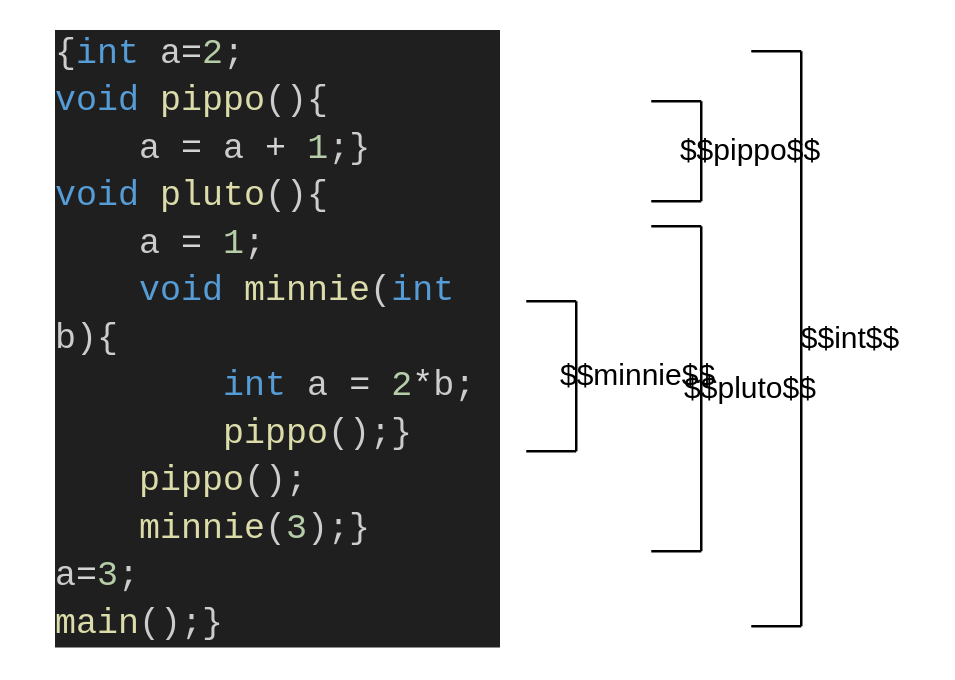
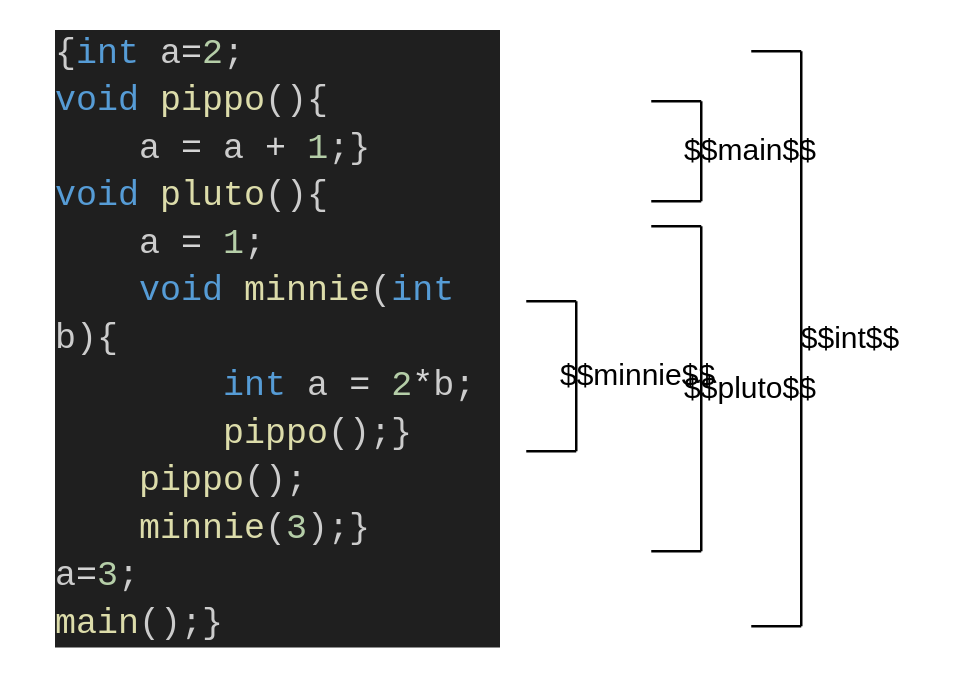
  <mxCell id="0" />
  <mxCell id="1" parent="0" />
  <mxCell id="2" value="&lt;div style=&quot;color: rgb(204, 204, 204); background-color: rgb(31, 31, 31); font-family: Consolas, &amp;quot;Courier New&amp;quot;, monospace; font-size: 14px; line-height: 19px;&quot;&gt;&lt;div&gt;{&lt;span style=&quot;color: #569cd6;&quot;&gt;int&lt;/span&gt; a&lt;span style=&quot;color: #d4d4d4;&quot;&gt;=&lt;/span&gt;&lt;span style=&quot;color: #b5cea8;&quot;&gt;2&lt;/span&gt;;&lt;/div&gt;&lt;div&gt;&lt;span style=&quot;color: #569cd6;&quot;&gt;void&lt;/span&gt; &lt;span style=&quot;color: #dcdcaa;&quot;&gt;pippo&lt;/span&gt;(){&lt;/div&gt;&lt;div&gt;&amp;nbsp; &amp;nbsp; a &lt;span style=&quot;color: #d4d4d4;&quot;&gt;=&lt;/span&gt; a &lt;span style=&quot;color: #d4d4d4;&quot;&gt;+&lt;/span&gt; &lt;span style=&quot;color: #b5cea8;&quot;&gt;1&lt;/span&gt;;}&lt;/div&gt;&lt;div&gt;&lt;span style=&quot;color: #569cd6;&quot;&gt;void&lt;/span&gt; &lt;span style=&quot;color: #dcdcaa;&quot;&gt;pluto&lt;/span&gt;(){&lt;/div&gt;&lt;div&gt;&amp;nbsp; &amp;nbsp; a &lt;span style=&quot;color: #d4d4d4;&quot;&gt;=&lt;/span&gt; &lt;span style=&quot;color: #b5cea8;&quot;&gt;1&lt;/span&gt;;&lt;/div&gt;&lt;div&gt;&amp;nbsp; &amp;nbsp; &lt;span style=&quot;color: #569cd6;&quot;&gt;void&lt;/span&gt; &lt;span style=&quot;color: #dcdcaa;&quot;&gt;minnie&lt;/span&gt;(&lt;span style=&quot;color: #569cd6;&quot;&gt;int&lt;/span&gt; b){&lt;/div&gt;&lt;div&gt;&amp;nbsp; &amp;nbsp; &amp;nbsp; &amp;nbsp; &lt;span style=&quot;color: #569cd6;&quot;&gt;int&lt;/span&gt; a &lt;span style=&quot;color: #d4d4d4;&quot;&gt;=&lt;/span&gt; &lt;span style=&quot;color: #b5cea8;&quot;&gt;2&lt;/span&gt;&lt;span style=&quot;color: #d4d4d4;&quot;&gt;*&lt;/span&gt;b;&lt;/div&gt;&lt;div&gt;&amp;nbsp; &amp;nbsp; &amp;nbsp; &amp;nbsp; &lt;span style=&quot;color: #dcdcaa;&quot;&gt;pippo&lt;/span&gt;();}&lt;/div&gt;&lt;div&gt;&amp;nbsp; &amp;nbsp; &lt;span style=&quot;color: #dcdcaa;&quot;&gt;pippo&lt;/span&gt;();&lt;/div&gt;&lt;div&gt;&amp;nbsp; &amp;nbsp; &lt;span style=&quot;color: #dcdcaa;&quot;&gt;minnie&lt;/span&gt;(&lt;span style=&quot;color: #b5cea8;&quot;&gt;3&lt;/span&gt;);}&lt;/div&gt;&lt;div&gt;a&lt;span style=&quot;color: #d4d4d4;&quot;&gt;=&lt;/span&gt;&lt;span style=&quot;color: #b5cea8;&quot;&gt;3&lt;/span&gt;;&lt;/div&gt;&lt;div&gt;&lt;span style=&quot;color: #dcdcaa;&quot;&gt;main&lt;/span&gt;();}&lt;/div&gt;&lt;/div&gt;" style="text;html=1;strokeColor=none;fillColor=none;align=left;verticalAlign=middle;whiteSpace=wrap;rounded=0;" vertex="1" parent="1"><mxGeometry x="20" y="20" width="180" height="230" as="geometry" /></mxCell>
  <mxCell id="3" value="" style="endArrow=none;html=1;rounded=0;" edge="1" parent="1"><mxGeometry width="50" height="50" relative="1" as="geometry"><mxPoint x="320" y="250" as="sourcePoint" /><mxPoint x="320" y="20" as="targetPoint" /></mxGeometry></mxCell>
  <mxCell id="4" value="" style="endArrow=none;html=1;rounded=0;" edge="1" parent="1"><mxGeometry width="50" height="50" relative="1" as="geometry"><mxPoint x="300" y="250" as="sourcePoint" /><mxPoint x="320" y="250" as="targetPoint" /></mxGeometry></mxCell>
  <mxCell id="5" value="" style="endArrow=none;html=1;rounded=0;" edge="1" parent="1"><mxGeometry width="50" height="50" relative="1" as="geometry"><mxPoint x="300" y="20" as="sourcePoint" /><mxPoint x="320" y="20" as="targetPoint" /></mxGeometry></mxCell>
  <mxCell id="6" value="$$int$$" style="text;html=1;strokeColor=none;fillColor=none;align=center;verticalAlign=middle;whiteSpace=wrap;rounded=0;" vertex="1" parent="1"><mxGeometry x="320" y="20" width="40" height="230" as="geometry" /></mxCell>
  <mxCell id="7" value="" style="endArrow=none;html=1;rounded=0;" edge="1" parent="1"><mxGeometry width="50" height="50" relative="1" as="geometry"><mxPoint x="280" y="80" as="sourcePoint" /><mxPoint x="280" y="40" as="targetPoint" /></mxGeometry></mxCell>
  <mxCell id="8" value="" style="endArrow=none;html=1;rounded=0;" edge="1" parent="1"><mxGeometry width="50" height="50" relative="1" as="geometry"><mxPoint x="260" y="80" as="sourcePoint" /><mxPoint x="280" y="80" as="targetPoint" /></mxGeometry></mxCell>
  <mxCell id="9" value="" style="endArrow=none;html=1;rounded=0;" edge="1" parent="1"><mxGeometry width="50" height="50" relative="1" as="geometry"><mxPoint x="260" y="40" as="sourcePoint" /><mxPoint x="280" y="40" as="targetPoint" /></mxGeometry></mxCell>
- <mxCell id="10" value="$$pippo$$" style="text;html=1;strokeColor=none;fillColor=none;align=center;verticalAlign=middle;whiteSpace=wrap;rounded=0;" vertex="1" parent="1"><mxGeometry x="280" y="40" width="40" height="40" as="geometry" /></mxCell>
+ <mxCell id="10" value="$$main$$" style="text;html=1;strokeColor=none;fillColor=none;align=center;verticalAlign=middle;whiteSpace=wrap;rounded=0;" vertex="1" parent="1"><mxGeometry x="280" y="40" width="40" height="40" as="geometry" /></mxCell>
  <mxCell id="11" value="" style="endArrow=none;html=1;rounded=0;" edge="1" parent="1"><mxGeometry width="50" height="50" relative="1" as="geometry"><mxPoint x="280" y="220" as="sourcePoint" /><mxPoint x="280" y="90" as="targetPoint" /></mxGeometry></mxCell>
  <mxCell id="12" value="" style="endArrow=none;html=1;rounded=0;" edge="1" parent="1"><mxGeometry x="-1" y="260" width="50" height="50" relative="1" as="geometry"><mxPoint x="260" y="220" as="sourcePoint" /><mxPoint x="280" y="220" as="targetPoint" /><mxPoint x="-34" y="214" as="offset" /></mxGeometry></mxCell>
  <mxCell id="13" value="" style="endArrow=none;html=1;rounded=0;" edge="1" parent="1"><mxGeometry width="50" height="50" relative="1" as="geometry"><mxPoint x="260" y="90" as="sourcePoint" /><mxPoint x="280" y="90" as="targetPoint" /></mxGeometry></mxCell>
  <mxCell id="14" value="$$pluto$$" style="text;html=1;strokeColor=none;fillColor=none;align=center;verticalAlign=middle;whiteSpace=wrap;rounded=0;" vertex="1" parent="1"><mxGeometry x="280" y="90" width="40" height="130" as="geometry" /></mxCell>
  <mxCell id="15" value="" style="endArrow=none;html=1;rounded=0;" edge="1" parent="1"><mxGeometry width="50" height="50" relative="1" as="geometry"><mxPoint x="230" y="180" as="sourcePoint" /><mxPoint x="230" y="120" as="targetPoint" /></mxGeometry></mxCell>
  <mxCell id="16" value="" style="endArrow=none;html=1;rounded=0;" edge="1" parent="1"><mxGeometry width="50" height="50" relative="1" as="geometry"><mxPoint x="210" y="180" as="sourcePoint" /><mxPoint x="230" y="180" as="targetPoint" /></mxGeometry></mxCell>
  <mxCell id="17" value="" style="endArrow=none;html=1;rounded=0;" edge="1" parent="1"><mxGeometry width="50" height="50" relative="1" as="geometry"><mxPoint x="210" y="120" as="sourcePoint" /><mxPoint x="230" y="120" as="targetPoint" /></mxGeometry></mxCell>
  <mxCell id="18" value="$$minnie$$" style="text;html=1;strokeColor=none;fillColor=none;align=center;verticalAlign=middle;whiteSpace=wrap;rounded=0;" vertex="1" parent="1"><mxGeometry x="230" y="120" width="50" height="60" as="geometry" /></mxCell>
